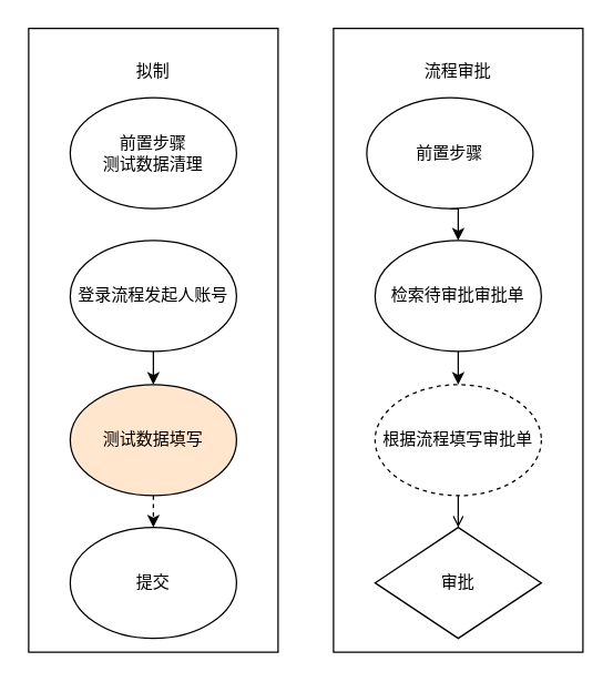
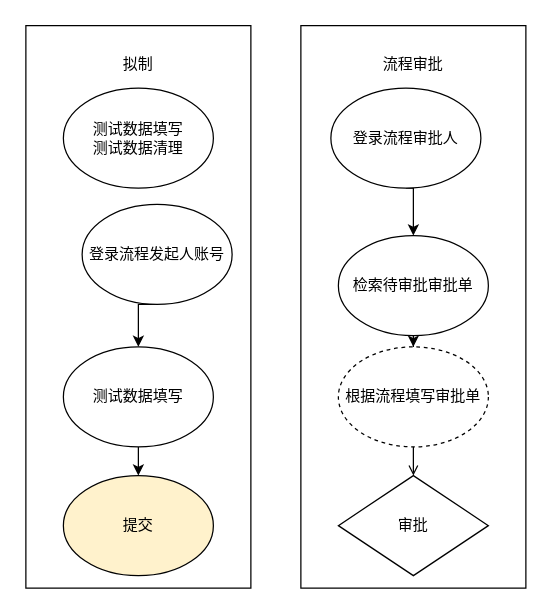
  <mxCell id="0" />
  <mxCell id="1" parent="0" />
  <mxCell id="2" value="流程审批&lt;br&gt;&lt;br&gt;&lt;br&gt;&lt;br&gt;&lt;br&gt;&lt;br&gt;&lt;br&gt;&lt;br&gt;&lt;br&gt;&lt;br&gt;&lt;br&gt;&lt;br&gt;&lt;br&gt;&lt;br&gt;&lt;br&gt;&lt;br&gt;&lt;br&gt;&lt;br&gt;&lt;br&gt;&lt;br&gt;&lt;br&gt;&lt;br&gt;&lt;br&gt;&lt;br&gt;&lt;br&gt;&lt;br&gt;&lt;br&gt;&lt;br&gt;" style="rounded=0;whiteSpace=wrap;html=1;" vertex="1" parent="1"><mxGeometry x="240" y="20" width="180" height="450" as="geometry" /></mxCell>
  <mxCell id="3" value="拟制&lt;br&gt;&lt;br&gt;&lt;br&gt;&lt;br&gt;&lt;br&gt;&lt;br&gt;&lt;br&gt;&lt;br&gt;&lt;br&gt;&lt;br&gt;&lt;br&gt;&lt;br&gt;&lt;br&gt;&lt;br&gt;&lt;br&gt;&lt;br&gt;&lt;br&gt;&lt;br&gt;&lt;br&gt;&lt;br&gt;&lt;br&gt;&lt;br&gt;&lt;br&gt;&lt;br&gt;&lt;br&gt;&lt;br&gt;&lt;br&gt;&lt;br&gt;" style="rounded=0;whiteSpace=wrap;html=1;" vertex="1" parent="1"><mxGeometry x="20" y="20" width="180" height="450" as="geometry" /></mxCell>
- <mxCell id="4" value="前置步骤&lt;br&gt;测试数据清理" style="ellipse;whiteSpace=wrap;html=1;" vertex="1" parent="1"><mxGeometry x="50" y="70" width="120" height="80" as="geometry" /></mxCell>
+ <mxCell id="4" value="测试数据填写&lt;br&gt;测试数据清理" style="ellipse;whiteSpace=wrap;html=1;" vertex="1" parent="1"><mxGeometry x="50" y="70" width="120" height="80" as="geometry" /></mxCell>
  <mxCell id="5" style="edgeStyle=orthogonalEdgeStyle;rounded=0;orthogonalLoop=1;jettySize=auto;html=1;exitX=0.5;exitY=1;exitDx=0;exitDy=0;entryX=0.5;entryY=0;entryDx=0;entryDy=0;" edge="1" parent="1" source="6" target="8"><mxGeometry relative="1" as="geometry" /></mxCell>
- <mxCell id="6" value="登录流程发起人账号" style="ellipse;whiteSpace=wrap;html=1;" vertex="1" parent="1"><mxGeometry x="50" y="173" width="120" height="80" as="geometry" /></mxCell>
- <mxCell id="7" style="edgeStyle=orthogonalEdgeStyle;rounded=0;orthogonalLoop=1;jettySize=auto;html=1;exitX=0.5;exitY=1;exitDx=0;exitDy=0;entryX=0.5;entryY=0;entryDx=0;entryDy=0;dashed=1;" edge="1" parent="1" source="8" target="9"><mxGeometry relative="1" as="geometry" /></mxCell>
- <mxCell id="8" value="测试数据填写" style="ellipse;whiteSpace=wrap;html=1;fillColor=#ffe6cc;" vertex="1" parent="1"><mxGeometry x="50" y="277" width="120" height="80" as="geometry" /></mxCell>
- <mxCell id="9" value="提交" style="ellipse;whiteSpace=wrap;html=1;" vertex="1" parent="1"><mxGeometry x="50" y="380" width="120" height="80" as="geometry" /></mxCell>
+ <mxCell id="6" value="登录流程发起人账号" style="ellipse;whiteSpace=wrap;html=1;" vertex="1" parent="1"><mxGeometry x="65" y="163" width="120" height="80" as="geometry" /></mxCell>
+ <mxCell id="7" style="edgeStyle=orthogonalEdgeStyle;rounded=0;orthogonalLoop=1;jettySize=auto;html=1;exitX=0.5;exitY=1;exitDx=0;exitDy=0;entryX=0.5;entryY=0;entryDx=0;entryDy=0;" edge="1" parent="1" source="8" target="9"><mxGeometry relative="1" as="geometry" /></mxCell>
+ <mxCell id="8" value="测试数据填写" style="ellipse;whiteSpace=wrap;html=1;" vertex="1" parent="1"><mxGeometry x="50" y="277" width="120" height="80" as="geometry" /></mxCell>
+ <mxCell id="9" value="提交" style="ellipse;whiteSpace=wrap;html=1;fillColor=#fff2cc;" vertex="1" parent="1"><mxGeometry x="50" y="380" width="120" height="80" as="geometry" /></mxCell>
  <mxCell id="10" style="edgeStyle=orthogonalEdgeStyle;rounded=0;orthogonalLoop=1;jettySize=auto;html=1;exitX=0.5;exitY=1;exitDx=0;exitDy=0;" edge="1" parent="1" source="11" target="15"><mxGeometry relative="1" as="geometry" /></mxCell>
- <mxCell id="11" value="检索待审批审批单" style="ellipse;whiteSpace=wrap;html=1;" vertex="1" parent="1"><mxGeometry x="270" y="173" width="120" height="80" as="geometry" /></mxCell>
+ <mxCell id="11" value="检索待审批审批单" style="ellipse;whiteSpace=wrap;html=1;" vertex="1" parent="1"><mxGeometry x="270" y="188" width="120" height="80" as="geometry" /></mxCell>
  <mxCell id="12" style="edgeStyle=orthogonalEdgeStyle;rounded=0;orthogonalLoop=1;jettySize=auto;html=1;exitX=0.5;exitY=1;exitDx=0;exitDy=0;entryX=0.5;entryY=0;entryDx=0;entryDy=0;" edge="1" parent="1" source="13" target="11"><mxGeometry relative="1" as="geometry" /></mxCell>
- <mxCell id="13" value="前置步骤" style="ellipse;whiteSpace=wrap;html=1;" vertex="1" parent="1"><mxGeometry x="264" y="70" width="120" height="80" as="geometry" /></mxCell>
+ <mxCell id="13" value="登录流程审批人" style="ellipse;whiteSpace=wrap;html=1;" vertex="1" parent="1"><mxGeometry x="264" y="70" width="120" height="80" as="geometry" /></mxCell>
  <mxCell id="14" style="edgeStyle=orthogonalEdgeStyle;rounded=0;orthogonalLoop=1;jettySize=auto;html=1;exitX=0.5;exitY=1;exitDx=0;exitDy=0;entryX=0.5;entryY=0;entryDx=0;entryDy=0;endArrow=open;" edge="1" parent="1" source="15" target="16"><mxGeometry relative="1" as="geometry" /></mxCell>
  <mxCell id="15" value="根据流程填写审批单" style="ellipse;whiteSpace=wrap;html=1;dashed=1;" vertex="1" parent="1"><mxGeometry x="270" y="277" width="120" height="80" as="geometry" /></mxCell>
  <mxCell id="16" value="审批" style="rhombus;whiteSpace=wrap;html=1;" vertex="1" parent="1"><mxGeometry x="270" y="380" width="120" height="80" as="geometry" /></mxCell>
